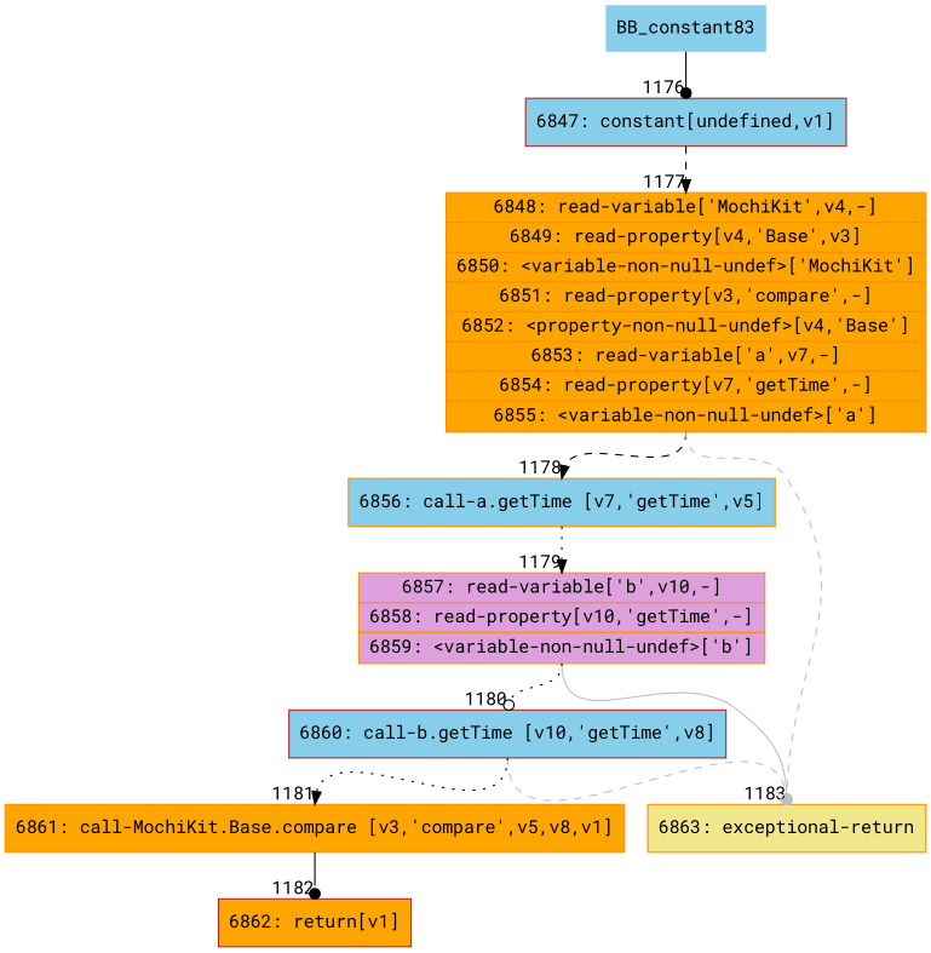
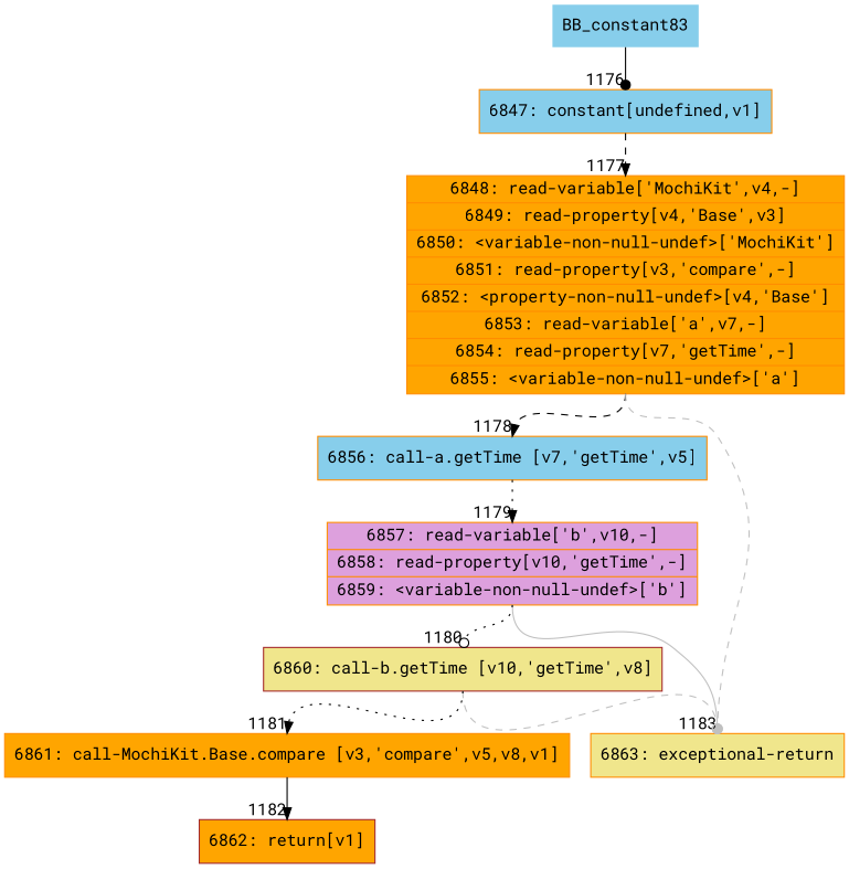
  digraph {
    fontname="Roboto Mono"
    rankdir=TD
    node [color=darkorange fillcolor=skyblue fontname="Roboto Mono" shape=record style=filled]
    edge [arrowhead=normal fontname="Roboto Mono" headport=n style=dashed tailport=s]
    n1 [color=brown label=BB_constant83 shape=none]
-   n2 [color=brown label="{6847: constant[undefined,v1]}"]
+   n2 [label="{6847: constant[undefined,v1]}"]
    n3 [fillcolor=orange label="{6848: read-variable['MochiKit',v4,-]|6849: read-property[v4,'Base',v3]|6850: \<variable-non-null-undef\>['MochiKit']|6851: read-property[v3,'compare',-]|6852: \<property-non-null-undef\>[v4,'Base']|6853: read-variable['a',v7,-]|6854: read-property[v7,'getTime',-]|6855: \<variable-non-null-undef\>['a']}"]
    n4 [label="{6856: call-a.getTime [v7,'getTime',v5]}"]
    n5 [fillcolor=khaki label="{6863: exceptional-return}"]
    n6 [fillcolor=plum label="{6857: read-variable['b',v10,-]|6858: read-property[v10,'getTime',-]|6859: \<variable-non-null-undef\>['b']}"]
-   n7 [color=brown label="{6860: call-b.getTime [v10,'getTime',v8]}"]
+   n7 [color=brown fillcolor=khaki label="{6860: call-b.getTime [v10,'getTime',v8]}"]
    n8 [fillcolor=orange label="{6861: call-MochiKit.Base.compare [v3,'compare',v5,v8,v1]}"]
    n9 [color=brown fillcolor=orange label="{6862: return[v1]}"]
    n1 -> n2 [arrowhead=dot headlabel="    1176" style=solid]
    n2 -> n3 [headlabel="      1177"]
    n3 -> n4 [headlabel="      1178"]
    n3 -> n5 [arrowhead=dot color=gray headlabel="      1183"]
    n4 -> n6 [headlabel="      1179" style=dotted]
    n6 -> n5 [arrowhead=odot color=gray style=solid]
    n6 -> n7 [arrowhead=odot headlabel="      1180" style=dotted]
    n7 -> n5 [arrowhead=odot color=gray]
    n7 -> n8 [headlabel="      1181" style=dotted]
-   n8 -> n9 [arrowhead=dot headlabel="      1182" style=solid]
+   n8 -> n9 [headlabel="      1182" style=solid]
  }
